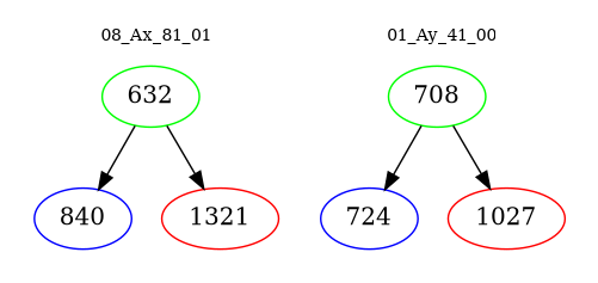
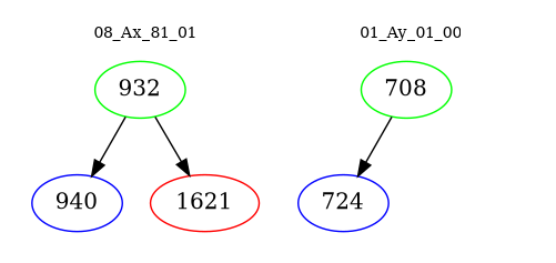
  digraph {
    node [color=green]
    edge [color=black]
-   n1 [label=632]
-   n2 [color=blue label=840]
-   n3 [color=red label=1321]
+   n1 [label=932]
+   n2 [color=blue label=940]
+   n3 [color=red label=1621]
    n4 [label=708]
    n5 [color=blue label=724]
-   n6 [color=red label=1027]
    subgraph cluster_1 {
      color=white
      fontsize=10
      label="08_Ax_81_01"
      n1
      n2
      n3
    }
    subgraph cluster_2 {
      color=white
      fontsize=10
-     label="01_Ay_41_00"
+     label="01_Ay_01_00"
      n4
      n5
-     n6
    }
    n1 -> n2
    n1 -> n3
    n4 -> n5
-   n4 -> n6
  }
